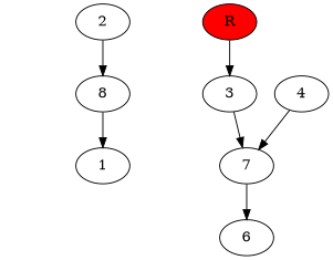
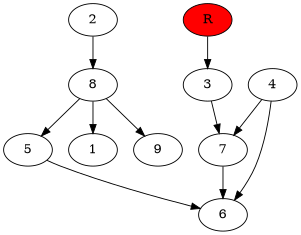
  digraph {
    2
    8
+   5
    1
+   9
    3
    7
    6
    4
    R [fillcolor="#ff0000" style=filled]
    2 -> 8
+   8 -> 5
    8 -> 1
+   8 -> 9
+   5 -> 6
    3 -> 7
    7 -> 6
    4 -> 7
+   4 -> 6
    R -> 3
  }
